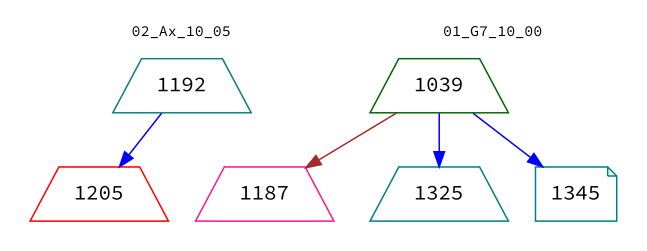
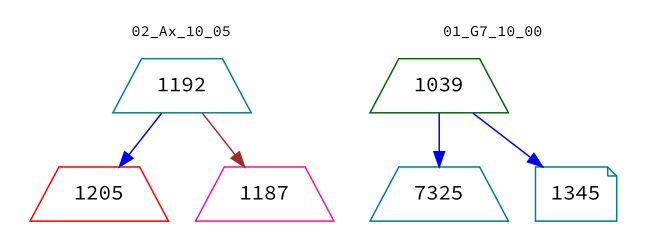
  digraph {
    fontname="Source Code Pro"
    node [color=teal fontname="Source Code Pro" shape=trapezium]
    edge [color=blue fontname="Source Code Pro"]
    n1 [label=1192]
    n2 [color=deeppink label=1187]
    n3 [color=red label=1205]
    n4 [color=darkgreen label=1039]
-   n5 [label=1325]
+   n5 [label=7325]
    n6 [label=1345 shape=note]
    subgraph cluster_1 {
      color=white
      fontsize=10
      label="02_Ax_10_05"
      n1
      n2
      n3
    }
    subgraph cluster_2 {
      color=white
      fontsize=10
      label="01_G7_10_00"
      n4
      n5
      n6
    }
-   n4 -> n2 [color=brown]
+   n1 -> n2 [color=brown]
    n1 -> n3
    n4 -> n5
    n4 -> n6
  }
